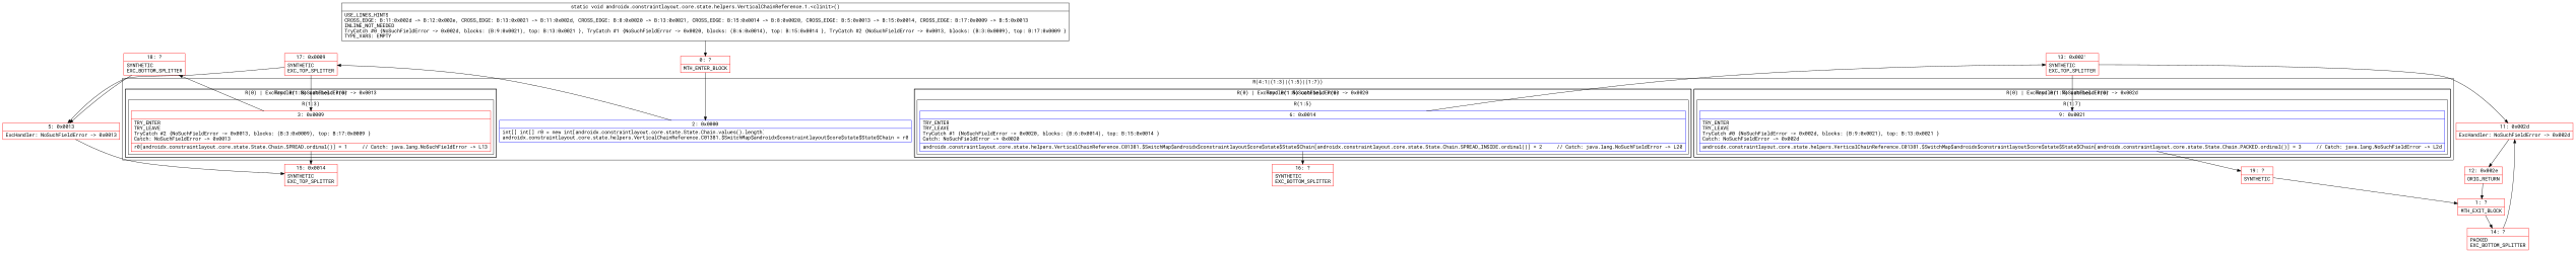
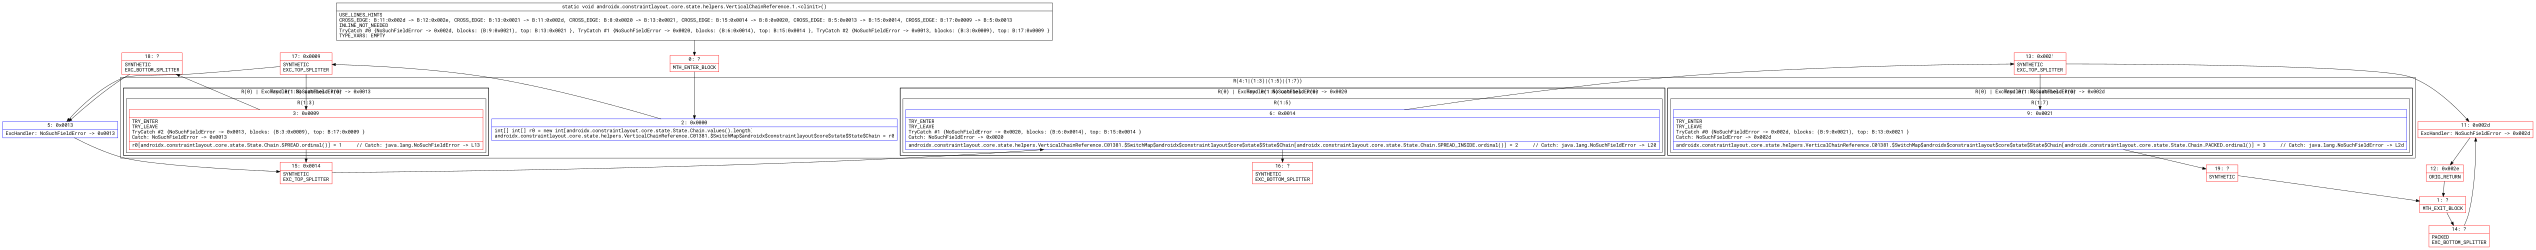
  digraph {
    fontname="Roboto Mono"
    node [color=red fontname="Roboto Mono" shape=record]
    edge [fontname="Roboto Mono"]
    n1 [label="{3\:\ 0x0009|TRY_ENTER\lTRY_LEAVE\lTryCatch #2 \{NoSuchFieldError \-\> 0x0013, blocks: (B:3:0x0009), top: B:17:0x0009 \}\lCatch: NoSuchFieldError \-\> 0x0013\l|r0[androidx.constraintlayout.core.state.State.Chain.SPREAD.ordinal()] = 1     \/\/ Catch: java.lang.NoSuchFieldError \-\> L13\l}"]
    n2 [color=blue label="{6\:\ 0x0014|TRY_ENTER\lTRY_LEAVE\lTryCatch #1 \{NoSuchFieldError \-\> 0x0020, blocks: (B:6:0x0014), top: B:15:0x0014 \}\lCatch: NoSuchFieldError \-\> 0x0020\l|androidx.constraintlayout.core.state.helpers.VerticalChainReference.C01381.$SwitchMap$androidx$constraintlayout$core$state$State$Chain[androidx.constraintlayout.core.state.State.Chain.SPREAD_INSIDE.ordinal()] = 2     \/\/ Catch: java.lang.NoSuchFieldError \-\> L20\l}"]
    n3 [color=blue label="{9\:\ 0x0021|TRY_ENTER\lTRY_LEAVE\lTryCatch #0 \{NoSuchFieldError \-\> 0x002d, blocks: (B:9:0x0021), top: B:13:0x0021 \}\lCatch: NoSuchFieldError \-\> 0x002d\l|androidx.constraintlayout.core.state.helpers.VerticalChainReference.C01381.$SwitchMap$androidx$constraintlayout$core$state$State$Chain[androidx.constraintlayout.core.state.State.Chain.PACKED.ordinal()] = 3     \/\/ Catch: java.lang.NoSuchFieldError \-\> L2d\l}"]
    n4 [color=blue label="{2\:\ 0x0000|int[] int[] r0 = new int[androidx.constraintlayout.core.state.State.Chain.values().length]\landroidx.constraintlayout.core.state.helpers.VerticalChainReference.C01381.$SwitchMap$androidx$constraintlayout$core$state$State$Chain = r0\l}"]
    n5 [label="{15\:\ 0x0014|SYNTHETIC\lEXC_TOP_SPLITTER\l}"]
    n6 [label="{18\:\ ?|SYNTHETIC\lEXC_BOTTOM_SPLITTER\l}"]
    n7 [label="{13\:\ 0x0021|SYNTHETIC\lEXC_TOP_SPLITTER\l}"]
    n8 [label="{16\:\ ?|SYNTHETIC\lEXC_BOTTOM_SPLITTER\l}"]
    n9 [label="{19\:\ ?|SYNTHETIC\l}"]
    n10 [label="{17\:\ 0x0009|SYNTHETIC\lEXC_TOP_SPLITTER\l}"]
-   n11 [label="{5\:\ 0x0013|ExcHandler: NoSuchFieldError \-\> 0x0013\l}"]
+   n11 [color=blue label="{5\:\ 0x0013|ExcHandler: NoSuchFieldError \-\> 0x0013\l}"]
    n12 [label="{11\:\ 0x002d|ExcHandler: NoSuchFieldError \-\> 0x002d\l}"]
    n13 [label="{14\:\ ?|PACKED\lEXC_BOTTOM_SPLITTER\l}"]
    n14 [label="{1\:\ ?|MTH_EXIT_BLOCK\l}"]
    n15 [label="{0\:\ ?|MTH_ENTER_BLOCK\l}"]
    n16 [label="{12\:\ 0x002e|ORIG_RETURN\l}"]
    n17 [label="{static void androidx.constraintlayout.core.state.helpers.VerticalChainReference.1.\<clinit\>()  | USE_LINES_HINTS\lCROSS_EDGE: B:11:0x002d \-\> B:12:0x002e, CROSS_EDGE: B:13:0x0021 \-\> B:11:0x002d, CROSS_EDGE: B:8:0x0020 \-\> B:13:0x0021, CROSS_EDGE: B:15:0x0014 \-\> B:8:0x0020, CROSS_EDGE: B:5:0x0013 \-\> B:15:0x0014, CROSS_EDGE: B:17:0x0009 \-\> B:5:0x0013\lINLINE_NOT_NEEDED\lTryCatch #0 \{NoSuchFieldError \-\> 0x002d, blocks: (B:9:0x0021), top: B:13:0x0021 \}, TryCatch #1 \{NoSuchFieldError \-\> 0x0020, blocks: (B:6:0x0014), top: B:15:0x0014 \}, TryCatch #2 \{NoSuchFieldError \-\> 0x0013, blocks: (B:3:0x0009), top: B:17:0x0009 \}\lTYPE_VARS: EMPTY\l}" color=""]
    subgraph cluster_1 {
      label="R(4:1|(1:3)|(1:5)|(1:7))"
      n4
      subgraph cluster_2 {
        label="Try: R(1:3) catches: R(0)"
        subgraph cluster_3 {
          label="R(1:3)"
          n1
        }
        subgraph cluster_4 {
          label="R(0) | ExcHandler: NoSuchFieldError \-\> 0x0013\l"
        }
      }
      subgraph cluster_5 {
        label="Try: R(1:5) catches: R(0)"
        subgraph cluster_6 {
          label="R(0) | ExcHandler: NoSuchFieldError \-\> 0x0020\l"
        }
        subgraph cluster_7 {
          label="R(1:5)"
          n2
        }
      }
      subgraph cluster_8 {
        label="Try: R(1:7) catches: R(0)"
        subgraph cluster_9 {
          label="R(1:7)"
          n3
        }
        subgraph cluster_10 {
          label="R(0) | ExcHandler: NoSuchFieldError \-\> 0x002d\l"
        }
      }
    }
    subgraph cluster_11 {
      label="R(0) | ExcHandler: NoSuchFieldError \-\> 0x0013\l"
    }
    subgraph cluster_12 {
      label="R(0) | ExcHandler: NoSuchFieldError \-\> 0x0020\l"
    }
    subgraph cluster_13 {
      label="R(0) | ExcHandler: NoSuchFieldError \-\> 0x002d\l"
    }
    n1 -> n5
    n1 -> n6
    n2 -> n7
    n2 -> n8
    n3 -> n9
    n4 -> n10
+   n5 -> n2
    n6 -> n11
    n7 -> n3
    n7 -> n12
    n9 -> n14
    n10 -> n1
    n10 -> n11
    n11 -> n5
    n12 -> n16
    n13 -> n12
    n14 -> n13
    n15 -> n4
    n16 -> n14
    n17 -> n15
  }
